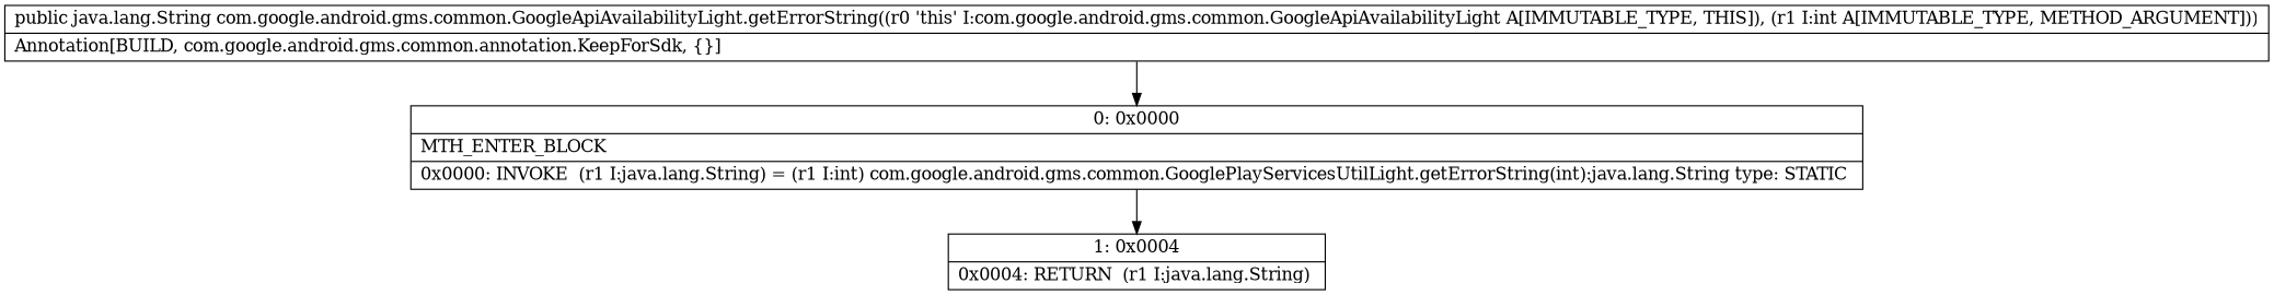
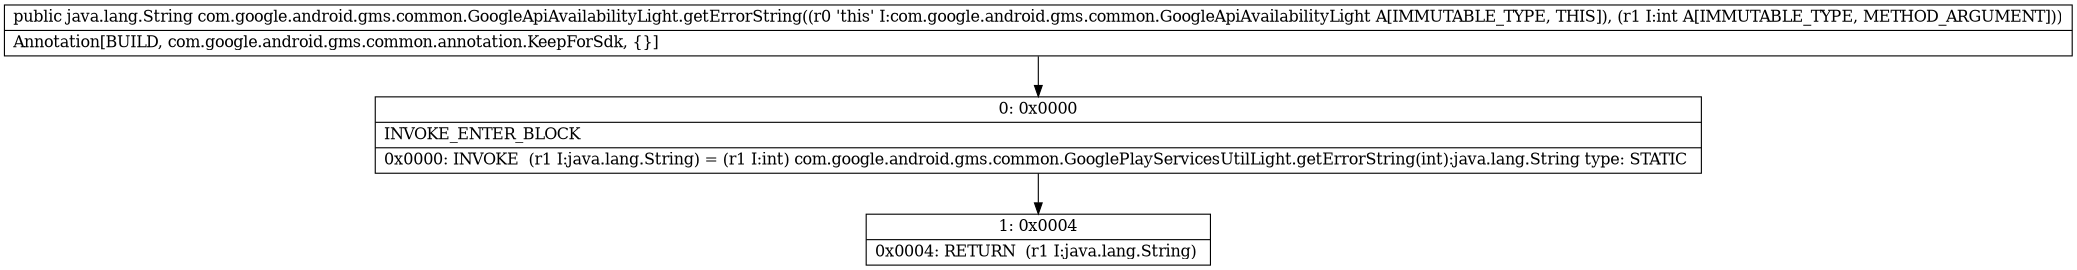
  digraph {
    node [shape=record]
-   n1 [label="{0\:\ 0x0000|MTH_ENTER_BLOCK\l|0x0000: INVOKE  (r1 I:java.lang.String) = (r1 I:int) com.google.android.gms.common.GooglePlayServicesUtilLight.getErrorString(int):java.lang.String type: STATIC \l}"]
+   n1 [label="{0\:\ 0x0000|INVOKE_ENTER_BLOCK\l|0x0000: INVOKE  (r1 I:java.lang.String) = (r1 I:int) com.google.android.gms.common.GooglePlayServicesUtilLight.getErrorString(int):java.lang.String type: STATIC \l}"]
    n2 [label="{1\:\ 0x0004|0x0004: RETURN  (r1 I:java.lang.String) \l}"]
    n3 [label="{public java.lang.String com.google.android.gms.common.GoogleApiAvailabilityLight.getErrorString((r0 'this' I:com.google.android.gms.common.GoogleApiAvailabilityLight A[IMMUTABLE_TYPE, THIS]), (r1 I:int A[IMMUTABLE_TYPE, METHOD_ARGUMENT]))  | Annotation[BUILD, com.google.android.gms.common.annotation.KeepForSdk, \{\}]\l}"]
    n1 -> n2
    n3 -> n1
  }
